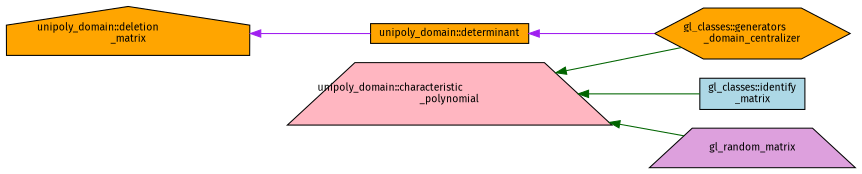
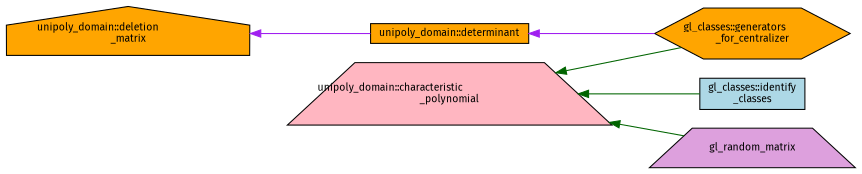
  digraph {
    fontname="Fira Sans"
    rankdir=LR
    node [color=black fillcolor=orange fontname="Fira Sans" fontsize=10 shape=box style=filled]
    edge [color=darkgreen dir=back fontname="Fira Sans" fontsize=10 labelfontname=Helvetica labelfontsize=10 style=solid]
    n1 [fontcolor=black height=0.2 label="unipoly_domain::deletion\l_matrix" shape=house width=0.4]
    n2 [height=0.2 label="unipoly_domain::determinant" width=0.4]
-   n3 [height=0.2 label="gl_classes::generators\l_domain_centralizer" shape=hexagon width=0.4]
+   n3 [height=0.2 label="gl_classes::generators\l_for_centralizer" shape=hexagon width=0.4]
    n4 [fillcolor=lightpink height=0.2 label="unipoly_domain::characteristic\l_polynomial" shape=trapezium width=0.4]
-   n5 [fillcolor=lightblue height=0.2 label="gl_classes::identify\l_matrix" width=0.4]
+   n5 [fillcolor=lightblue height=0.2 label="gl_classes::identify\l_classes" width=0.4]
    n6 [fillcolor=plum height=0.2 label=gl_random_matrix shape=trapezium width=0.4]
    n1 -> n2 [color=purple]
    n2 -> n3 [color=purple]
    n4 -> n3
    n4 -> n5
    n4 -> n6
  }
